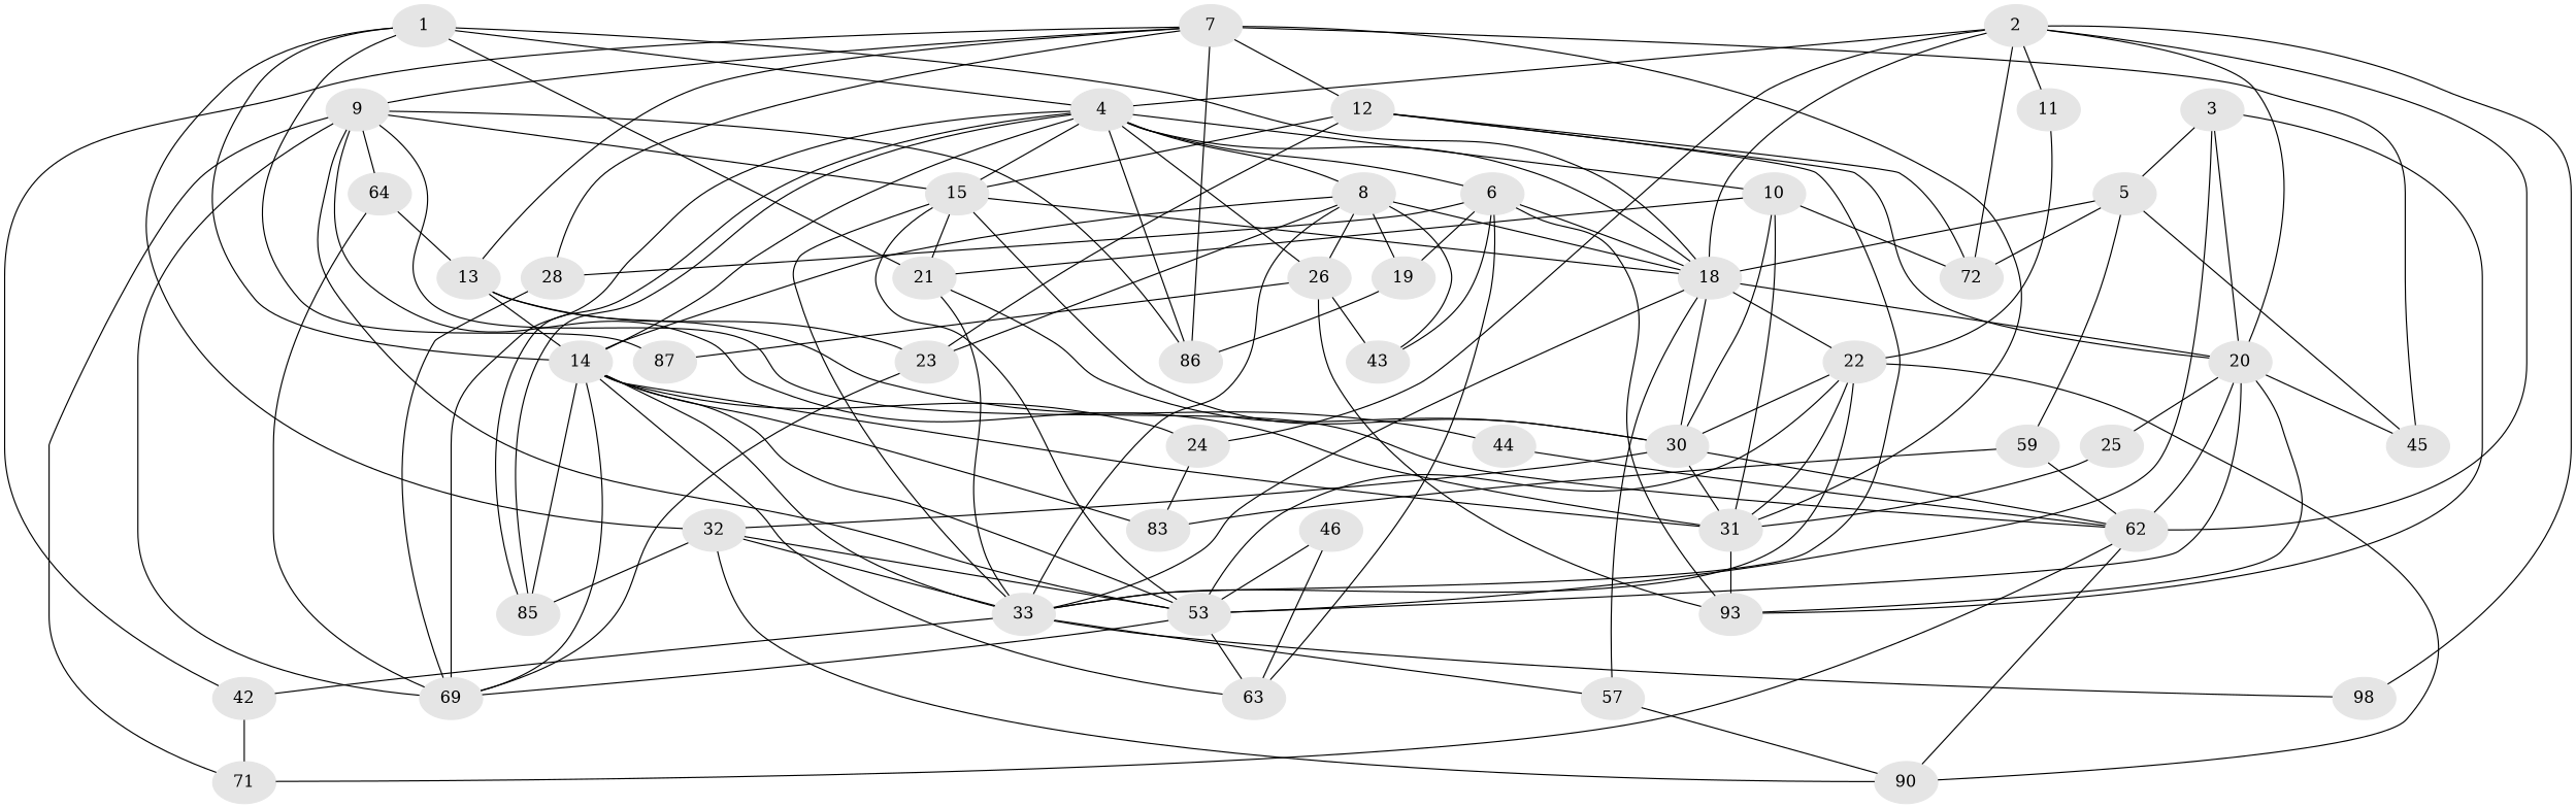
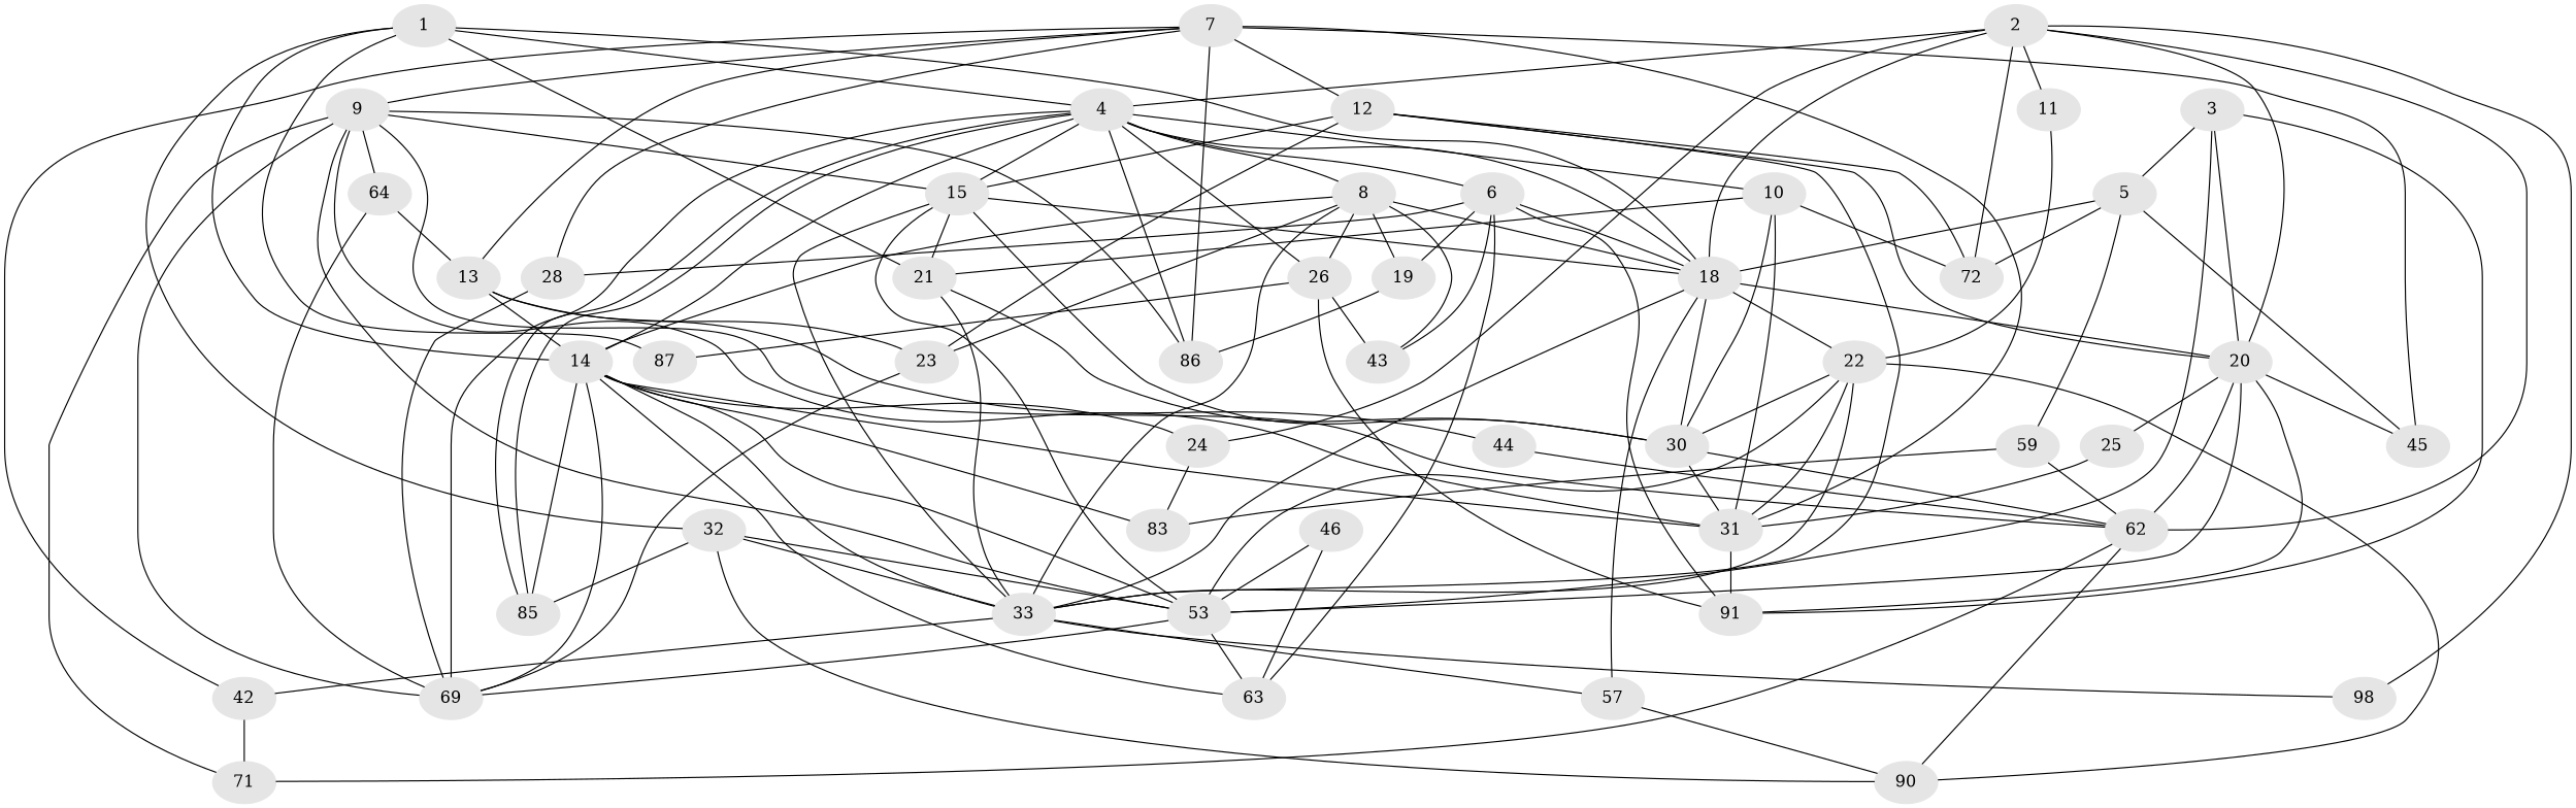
  graph {
    node [color=gray90 style=filled]
    1 [super="+29"]
    4 [super="+48"]
    14 [super="+47+81+54"]
    18 [super="+55"]
    21 [super="+74"]
    32 [super="+56+75"]
    87
    6 [super="+78+84"]
    8 [super="+35"]
    10
    15 [super="+70"]
    26
    69 [super="+73"]
    85
    86
    24
    53 [super="+92+91+60"]
    63
    31 [super="+76+37"]
    33 [super="+52"]
    83
    20 [super="+34"]
    30 [super="+39"]
    22 [super="+88"]
    57 [super="+82"]
    90
    2 [super="+65+36"]
    11
    62 [super="+77"]
    72
    98
-   93
+   93 [label=91]
    45
    25
    71
    5 [super="+16"]
    59
    3
    19 [super="+27"]
    28
    43
    23 [super="+100"]
    7 [super="+41+50"]
    9 [super="+49+17"]
    12 [super="+40"]
    13 [super="+66"]
    42
    64
    44
    46
    1 -- 4
    1 -- 14
    1 -- 18
    1 -- 21
    1 -- 32
    1 -- 87
    4 -- 14
    4 -- 18
    4 -- 6
    4 -- 8
    4 -- 10
    4 -- 15
    4 -- 26
    4 -- 69
    4 -- 85
    4 -- 85
    4 -- 86
    14 -- 69
    14 -- 85
    14 -- 24
    14 -- 53
    14 -- 63
    14 -- 31
    14 -- 33
    14 -- 83
    18 -- 33
    18 -- 20
    18 -- 30
    18 -- 22 [weight=2]
    18 -- 57 [weight=2]
    21 -- 33
    21 -- 30
    32 -- 85
    32 -- 53
    32 -- 33
    32 -- 90
    6 -- 18 [weight=2]
    6 -- 63
    6 -- 93
    6 -- 19
    6 -- 28
    6 -- 43
    8 -- 14
    8 -- 18
    8 -- 26
    8 -- 33
    8 -- 19
    8 -- 43
    8 -- 23
    10 -- 21
    10 -- 31
    10 -- 30
    10 -- 72
    15 -- 18
    15 -- 21
    15 -- 53
    15 -- 33
    15 -- 30
    26 -- 87
    26 -- 93
    26 -- 43
    24 -- 83
    53 -- 69
    53 -- 63
    31 -- 93
    33 -- 57
    33 -- 98
    33 -- 42
    20 -- 53
    20 -- 62
    20 -- 93
    20 -- 45
    20 -- 25
-   30 -- 32
    30 -- 31
    30 -- 62
    22 -- 53
    22 -- 31
    22 -- 33 [weight=2]
    22 -- 30
    22 -- 90
    57 -- 90
    2 -- 4 [weight=2]
    2 -- 18
    2 -- 24
    2 -- 20
    2 -- 11
    2 -- 62 [weight=2]
    2 -- 72
    2 -- 98
    11 -- 22
    62 -- 90
    62 -- 71
    25 -- 31
    5 -- 18 [weight=2]
    5 -- 72
    5 -- 45
    5 -- 59
    59 -- 83
    59 -- 62
    3 -- 53
    3 -- 20
    3 -- 93
    3 -- 5
    19 -- 86
    28 -- 69
    23 -- 69
    7 -- 86 [weight=2]
    7 -- 31
    7 -- 45
    7 -- 28
    7 -- 9
    7 -- 12
    7 -- 13
    7 -- 42
    9 -- 15
    9 -- 69
    9 -- 86
    9 -- 53
    9 -- 31 [weight=2]
    9 -- 62
    9 -- 71
    9 -- 64
    12 -- 15
    12 -- 33
    12 -- 20
    12 -- 72
    12 -- 23
    13 -- 14 [weight=2]
    13 -- 23
    13 -- 44
    42 -- 71
    64 -- 69
    64 -- 13
    44 -- 62
    46 -- 53
    46 -- 63
  }
